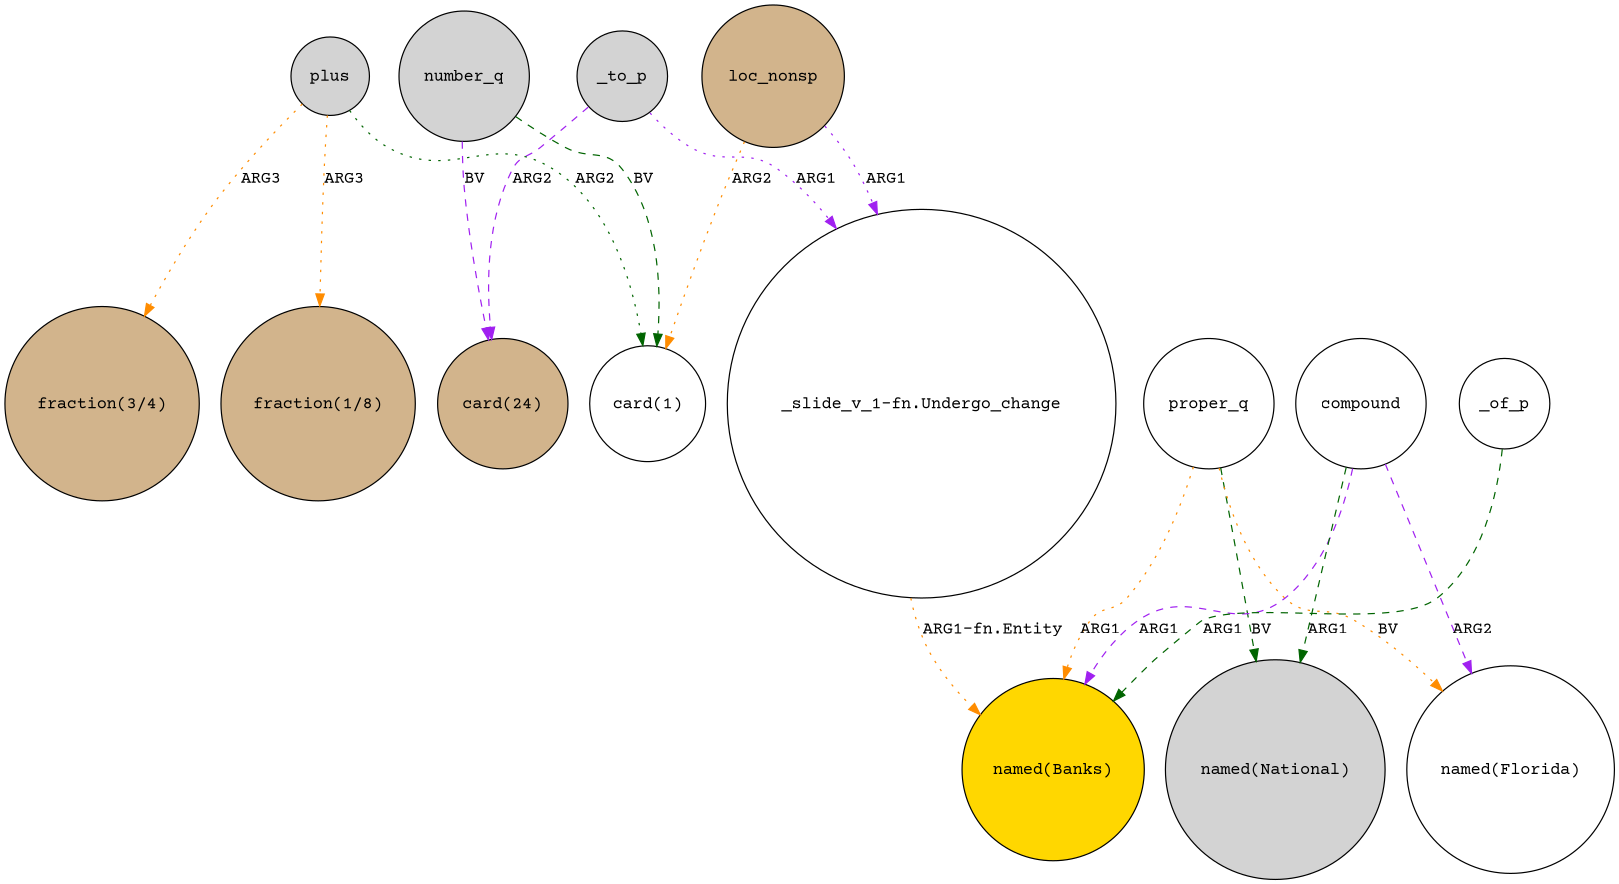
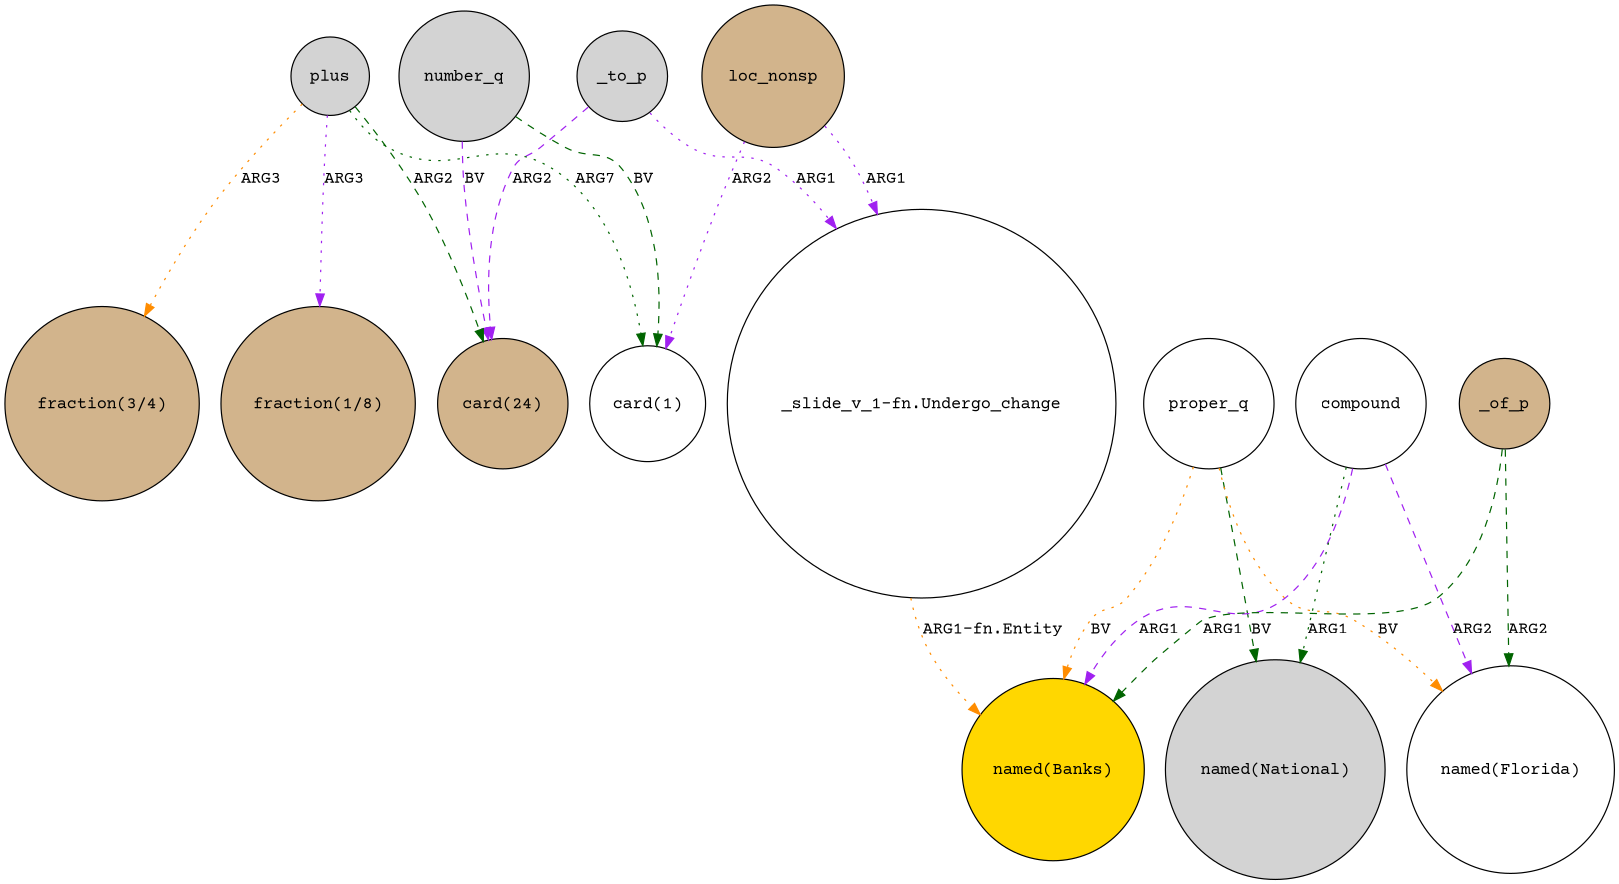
  digraph {
    fontname="Courier Prime"
    node [fillcolor=tan fontname="Courier Prime" shape=circle style=filled]
    edge [color=purple fontname="Courier Prime" style=dashed]
    _to_p [fillcolor=lightgrey]
    "card(24)"
    "_slide_v_1-fn.Undergo_change" [fillcolor=white]
    "named(Banks)" [fillcolor=gold]
    number_q [fillcolor=lightgrey]
    "card(1)" [fillcolor=white]
    plus [fillcolor=lightgrey]
    "fraction(1/8)"
    "fraction(3/4)"
    proper_q [fillcolor=white]
    "named(National)" [fillcolor=lightgrey]
    "named(Florida)" [fillcolor=white]
    compound [fillcolor=white]
    loc_nonsp
-   _of_p [fillcolor=white]
+   _of_p
    _to_p -> "card(24)" [label=ARG2]
    _to_p -> "_slide_v_1-fn.Undergo_change" [label=ARG1 style=dotted]
    "_slide_v_1-fn.Undergo_change" -> "named(Banks)" [color=darkorange label="ARG1-fn.Entity" style=dotted]
    number_q -> "card(24)" [label=BV]
    number_q -> "card(1)" [color=darkgreen label=BV]
-   plus -> "card(1)" [color=darkgreen label=ARG2 style=dotted]
-   plus -> "fraction(1/8)" [color=darkorange label=ARG3 style=dotted]
+   plus -> "card(24)" [color=darkgreen label=ARG2]
+   plus -> "card(1)" [color=darkgreen label=ARG7 style=dotted]
+   plus -> "fraction(1/8)" [label=ARG3 style=dotted]
    plus -> "fraction(3/4)" [color=darkorange label=ARG3 style=dotted]
-   proper_q -> "named(Banks)" [color=darkorange label=ARG1 style=dotted]
+   proper_q -> "named(Banks)" [color=darkorange label=BV style=dotted]
    proper_q -> "named(National)" [color=darkgreen label=BV]
    proper_q -> "named(Florida)" [color=darkorange label=BV style=dotted]
    compound -> "named(Banks)" [label=ARG1]
-   compound -> "named(National)" [color=darkgreen label=ARG1]
+   compound -> "named(National)" [color=darkgreen label=ARG1 style=dotted]
    compound -> "named(Florida)" [label=ARG2]
    loc_nonsp -> "_slide_v_1-fn.Undergo_change" [label=ARG1 style=dotted]
-   loc_nonsp -> "card(1)" [color=darkorange label=ARG2 style=dotted]
+   loc_nonsp -> "card(1)" [label=ARG2 style=dotted]
    _of_p -> "named(Banks)" [color=darkgreen label=ARG1]
+   _of_p -> "named(Florida)" [color=darkgreen label=ARG2]
  }
